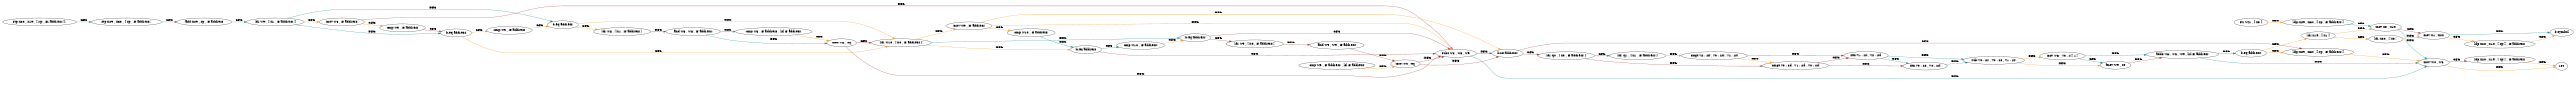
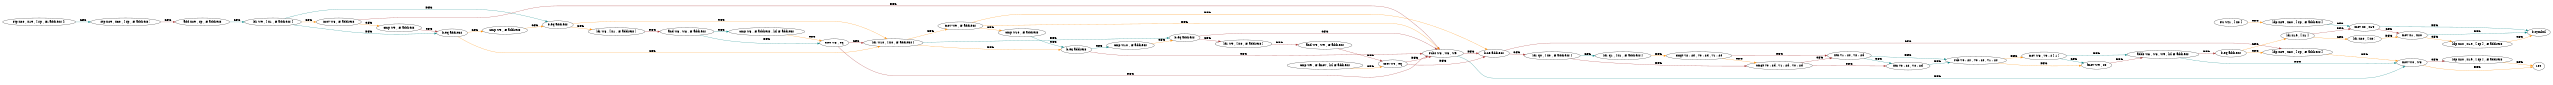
  digraph {
    rankdir=LR
    edge [color=darkorange]
    n1 [label="stp x20 , x19 , [ sp , #- address ]!"]
    n2 [label="stp x29 , x30 , [ sp , # address ]"]
    n3 [label="add x29 , sp , # address"]
    n4 [label="ldr w9 , [ x1 , # address ]"]
    n5 [label="mov w8 , # address"]
    n6 [label="b.eq address"]
    n7 [label="b.eq address"]
    n8 [label="cmp w9 , # address"]
    n9 [label="subs w8 , w8 , w9"]
    n10 [label="ldr w10 , [ x0 , # address ]"]
    n11 [label="cmp w9 , # address"]
    n12 [label="ldr w8 , [ x1 , # address ]"]
    n13 [label="b.ne address"]
    n14 [label="mov w0 , w8"]
    n15 [label="mov w9 , # address"]
    n16 [label="b.eq address"]
    n17 [label="b.eq address"]
    n18 [label="cmp w10 , # address"]
    n19 [label="cmp w10 , # address"]
    n20 [label="ldr w9 , [ x0 , # address ]"]
    n21 [label="ldp x29 , x30 , [ sp , # address ]"]
    n22 [label="ldr q0 , [ x0 , # address ]"]
    n23 [label="ldp x20 , x19 , [ sp ] , # address"]
    n24 [label=ret]
    n25 [label="and w8 , w8 , # address"]
    n26 [label="cmp w8 , # address , lsl # address"]
    n27 [label="cset w8 , eq"]
    n28 [label="ldr q1 , [ x1 , # address ]"]
    n29 [label="cmgt v0 . 2d , v1 . 2d , v0 . 2d"]
    n30 [label="cmgt v2 . 2d , v0 . 2d , v1 . 2d"]
    n31 [label="xtn v1 . 2s , v2 . 2d"]
    n32 [label="xtn v0 . 2s , v0 . 2d"]
    n33 [label="and w9 , w9 , # address"]
    n34 [label="cset w4 , eq"]
    n35 [label="sub v0 . 2s , v0 . 2s , v1 . 2s"]
    n36 [label="mov w8 , v0 . s [ 1 ]"]
    n37 [label="fmov w9 , s0"]
    n38 [label="adds w8 , w8 , w9 , lsl # address"]
    n39 [label="b.eq address"]
    n40 [label="ldr x19 , [ x1 ]"]
    n41 [label="ldr x20 , [ x0 ]"]
    n42 [label="mov x0 , x19"]
    n43 [label="mov x1 , x20"]
    n44 [label="b symbol"]
-   n45 [label="cmp w9 , # address , lsl # address"]
+   n45 [label="cmp w9 , # fmov , lsl # address"]
    n46 [label="ldp x20 , x19 , [ sp ] , # address"]
    n47 [label="str wzr , [ x0 ]"]
    n48 [label="ldp x29 , x30 , [ sp , # address ]"]
    n1 -> n2 [color=teal label=CFG]
    n2 -> n3 [color=brown label=CFG]
    n3 -> n4 [color=teal label=CFG]
    n4 -> n5 [label=CFG]
    n4 -> n6 [color=teal label=DFG]
    n4 -> n7 [color=teal label=DFG]
    n5 -> n8 [label=CFG]
    n5 -> n9 [color=brown label=DFG]
    n6 -> n10 [label=CFG]
    n6 -> n11 [label=CFG]
    n7 -> n10 [label=CFG]
    n7 -> n12 [label=CFG]
    n8 -> n6 [color=brown label=CFG]
    n9 -> n13 [color=brown label=DFG]
    n9 -> n14 [color=teal label=DFG]
    n10 -> n15 [label=CFG]
    n10 -> n16 [label=DFG]
    n10 -> n17 [color=teal label=DFG]
    n11 -> n7 [label=CFG]
    n12 -> n25 [color=brown label=DFG]
    n13 -> n21 [color=brown label=CFG]
    n13 -> n22 [color=brown label=CFG]
    n14 -> n23 [color=brown label=CFG]
    n14 -> n24 [label=DFG]
    n15 -> n9 [label=DFG]
    n15 -> n13 [label=DFG]
    n15 -> n18 [label=CFG]
    n16 -> n9 [color=brown label=CFG]
    n16 -> n19 [color=teal label=CFG]
    n17 -> n9 [color=brown label=CFG]
    n17 -> n20 [color=brown label=CFG]
    n18 -> n16 [color=teal label=CFG]
    n19 -> n17 [label=CFG]
    n20 -> n33 [color=brown label=DFG]
    n21 -> n14 [label=CFG]
    n22 -> n28 [color=teal label=CFG]
    n22 -> n29 [color=brown label=DFG]
    n23 -> n24 [label=CFG]
    n25 -> n26 [color=teal label=CFG]
    n25 -> n27 [color=teal label=DFG]
    n26 -> n27 [label=CFG]
    n27 -> n9 [color=brown label=DFG]
    n27 -> n10 [color=brown label=CFG]
    n28 -> n30 [label=DFG]
    n29 -> n31 [color=brown label=CFG]
    n29 -> n32 [color=brown label=DFG]
    n30 -> n29 [label=CFG]
    n30 -> n31 [color=brown label=DFG]
    n31 -> n32 [color=teal label=CFG]
    n31 -> n35 [color=teal label=DFG]
    n32 -> n35 [color=teal label=DFG]
    n33 -> n34 [color=brown label=DFG]
    n34 -> n9 [color=brown label=DFG]
    n34 -> n13 [color=brown label=DFG]
    n35 -> n36 [label=DFG]
    n35 -> n37 [label=DFG]
    n36 -> n37 [color=teal label=CFG]
    n36 -> n38 [color=teal label=DFG]
    n37 -> n38 [color=brown label=DFG]
    n38 -> n14 [color=teal label=DFG]
    n38 -> n39 [color=brown label=DFG]
    n39 -> n21 [label=CFG]
    n39 -> n40 [label=CFG]
    n40 -> n41 [label=CFG]
-   n40 -> n42 [label=DFG]
+   n40 -> n42 [color=brown label=DFG]
    n41 -> n43 [label=DFG]
    n42 -> n43 [color=brown label=CFG]
-   n42 -> n14 [color=teal label=DFG]
+   n42 -> n44 [color=teal label=DFG]
    n43 -> n44 [color=teal label=DFG]
    n43 -> n46 [label=CFG]
    n45 -> n34 [label=CFG]
    n46 -> n44 [label=CFG]
    n47 -> n48 [label=CFG]
    n48 -> n42 [color=teal label=CFG]
  }
